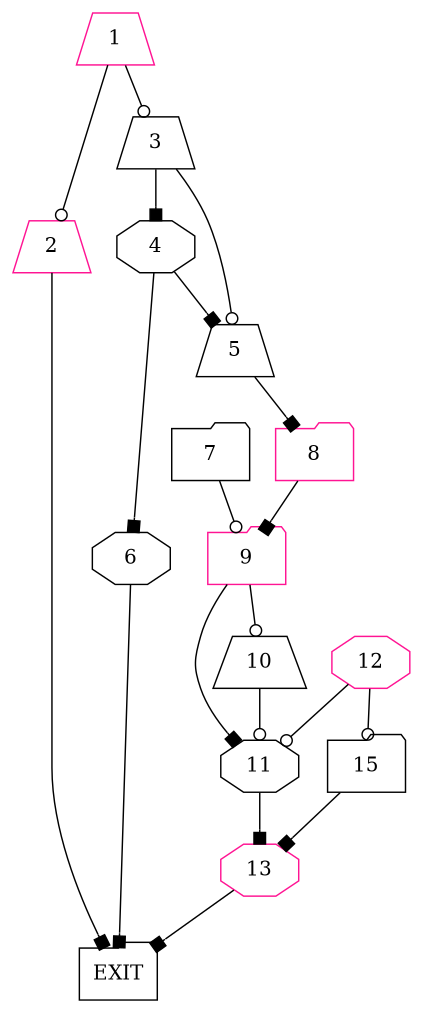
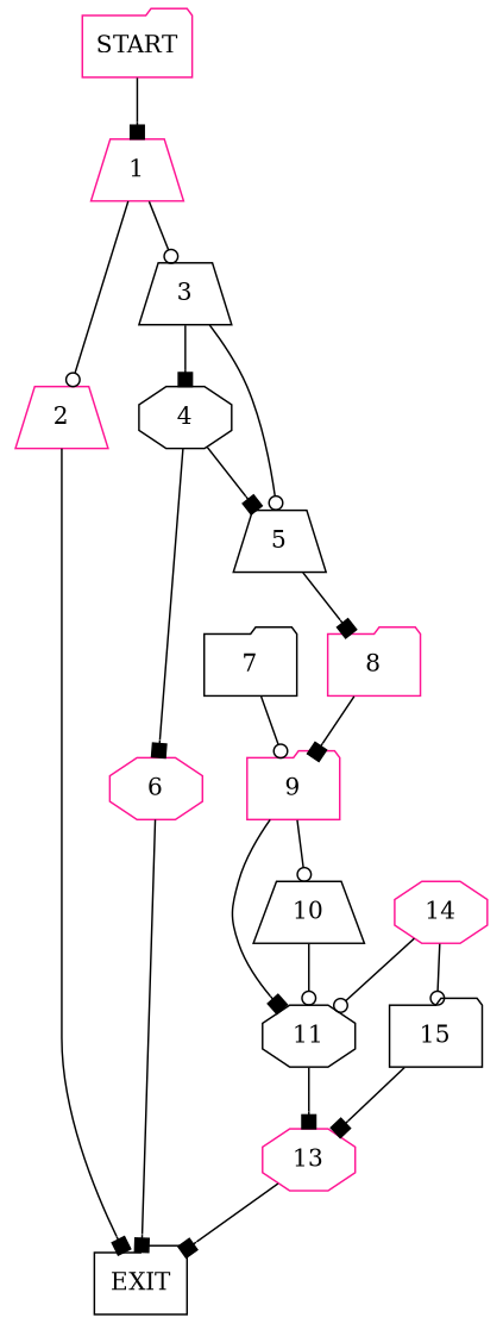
  digraph {
    node [color=deeppink shape=folder]
    edge [arrowhead=box]
+   n1 [label=START]
    1 [shape=trapezium]
    2 [shape=trapezium]
    3 [color=black shape=trapezium]
    n5 [color=black label=EXIT]
    4 [color=black shape=octagon]
    5 [color=black shape=trapezium]
-   6 [color=black shape=octagon]
+   6 [shape=octagon]
    8
    7 [color=black]
    9
    10 [color=black shape=trapezium]
    11 [color=black shape=octagon]
    13 [shape=octagon]
-   14 [shape=octagon label=12]
+   14 [shape=octagon]
    15 [color=black]
+   n1 -> 1
    1 -> 2 [arrowhead=odot]
    1 -> 3 [arrowhead=odot]
    2 -> n5
    3 -> 4
    3 -> 5 [arrowhead=odot]
    4 -> 5
    4 -> 6
    5 -> 8
    6 -> n5
    8 -> 9
    7 -> 9 [arrowhead=odot]
    9 -> 10 [arrowhead=odot]
    9 -> 11
    10 -> 11 [arrowhead=odot]
    11 -> 13
    13 -> n5
    14 -> 11 [arrowhead=odot]
    14 -> 15 [arrowhead=odot]
    15 -> 13
  }
